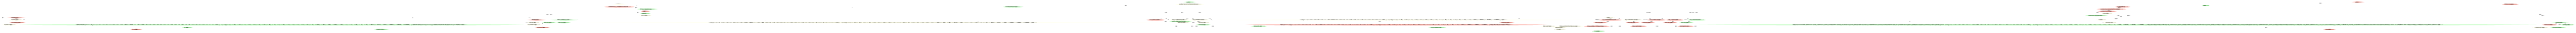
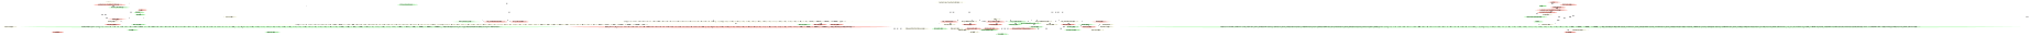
  digraph {
    fontname="DejaVu Sans Mono"
    node [fillcolor=salmon fontname="DejaVu Sans Mono" shape=ellipse style=filled]
    edge [arrowhead=diamond fontname="DejaVu Sans Mono" style=bold]
    n1 [fillcolor=lightyellow label="PrimaryExpressionContext _localctx = new PrimaryExpressionContext(_ctx,getState())@@@3@@@['1', '0', '0']"]
    n2 [label="GroupingExpressionsContext _localctx = new GroupingExpressionsContext(_ctx,getState())@@@3@@@['0', '0', '1']"]
    n3 [fillcolor=lightyellow label="_localctx = new SubqueryExpressionContext(_localctx)@@@62@@@['1', '0', '0']"]
    n4 [fillcolor=lightyellow label="_localctx = new ConstantDefaultContext(_localctx)@@@31@@@['1', '0', '0']"]
    n5 [label="_localctx = new CastContext(_localctx)@@@10@@@['1', '0', '0']"]
    n6 [fillcolor=palegreen label="_localctx = new ExtractContext(_localctx)@@@17@@@['1', '0', '0']"]
    n7 [fillcolor=palegreen label="_localctx = new CurrentDateTimeFunctionContext(_localctx)@@@24@@@['1', '0', '0']"]
    n8 [label="_localctx = new StarContext(_localctx)@@@38@@@['1', '0', '0']"]
    n9 [fillcolor=palegreen label="enterRule(_localctx,60,RULE_primaryExpression)@@@4@@@['1', '0', '0']"]
    n10 [label="_localctx = new ParenthesizedExpressionContext(_localctx)@@@80@@@['1', '0', '0']"]
    n11 [fillcolor=lightyellow label="_localctx = new DereferenceContext(_localctx)@@@73@@@['1', '0', '0']"]
    n12 [label="_localctx = new FunctionContext(_localctx)@@@55@@@['1', '0', '0']"]
    n13 [fillcolor=palegreen label="enterOuterAlt(_localctx,1)@@@10@@@['0', '0', '1']"]
    n14 [label="return _localctx@@@58@@@['0', '0', '1']"]
    n15 [fillcolor=palegreen label="enterRule(_localctx,24,RULE_groupingExpressions)@@@4@@@['0', '0', '1']"]
    n16 [fillcolor=palegreen label="enterOuterAlt(_localctx,2)@@@42@@@['0', '0', '1']"]
    n17 [label="enterOuterAlt(_localctx,7)@@@63@@@['1', '0', '0']"]
    n18 [fillcolor=palegreen label="return _localctx@@@101@@@['1', '0', '0']"]
    n19 [fillcolor=lightyellow label="enterOuterAlt(_localctx,4)@@@32@@@['1', '0', '0']"]
    n20 [fillcolor=lightyellow label="enterOuterAlt(_localctx,1)@@@11@@@['1', '0', '0']"]
    n21 [fillcolor=palegreen label="enterOuterAlt(_localctx,2)@@@18@@@['1', '0', '0']"]
    n22 [fillcolor=palegreen label="enterOuterAlt(_localctx,3)@@@25@@@['1', '0', '0']"]
    n23 [label="enterOuterAlt(_localctx,5)@@@39@@@['1', '0', '0']"]
    n24 [label="int _la@@@5@@@['1', '0', '1']"]
    n25 [label="enterOuterAlt(_localctx,9)@@@81@@@['1', '0', '0']"]
    n26 [label="enterOuterAlt(_localctx,8)@@@74@@@['1', '0', '0']"]
    n27 [label="enterOuterAlt(_localctx,6)@@@56@@@['1', '0', '0']"]
    n28 [label="RecognitionException re@@@50@@@['0', '0', '1']" shape=diamond]
    n29 [label="_errHandler.reportError(this,re)@@@52@@@['0', '0', '1']"]
    n30 [fillcolor=lightyellow label="_errHandler.recover(this,re)@@@53@@@['0', '0', '1']"]
    n31 [fillcolor=lightyellow label="_localctx.exception = re@@@51@@@['0', '0', '1']"]
    n32 [fillcolor=palegreen label="{exitRule()}@@@55@@@['0', '0', '1']"]
    n33 [label="{setState(579)_la = _input.LA(1)if ((((_la) & ~0x3f) == 0 && ((1L << _la) & ((1L << ANALYZE) | (1L << ANALYZED) | (1L << CATALOGS) | (1L << COLUMNS) | (1L << DAY) | (1L << DEBUG) | (1L << EXECUTABLE) | (1L << EXPLAIN) | (1L << FIRST) | (1L << FORMAT) | (1L << FULL) | (1L << FUNCTIONS) | (1L << GRAPHVIZ) | (1L << HOUR) | (1L << INTERVAL) | (1L << LAST) | (1L << LIMIT) | (1L << MAPPED) | (1L << MINUTE) | (1L << MONTH) | (1L << OPTIMIZED))) != 0) || ((((_la - 67)) & ~0x3f) == 0 && ((1L << (_la - 67)) & ((1L << (PARSED - 67)) | (1L << (PHYSICAL - 67)) | (1L << (PLAN - 67)) | (1L << (RLIKE - 67)) | (1L << (QUERY - 67)) | (1L << (SCHEMAS - 67)) | (1L << (SECOND - 67)) | (1L << (SHOW - 67)) | (1L << (SYS - 67)) | (1L << (TABLES - 67)) | (1L << (TEXT - 67)) | (1L << (TYPE - 67)) | (1L << (TYPES - 67)) | (1L << (VERIFY - 67)) | (1L << (YEAR - 67)) | (1L << (IDENTIFIER - 67)) | (1L << (DIGIT_IDENTIFIER - 67)) | (1L << (QUOTED_IDENTIFIER - 67)) | (1L << (BACKQUOTED_IDENTIFIER - 67)))) != 0)) {{setState(576)qualifiedName()setState(577)match(DOT)}}setState(581)match(ASTERISK)}@@@40@@@['1', '0', '0']"]
    n34 [fillcolor=palegreen label="setState(331)@@@7@@@['0', '0', '1']"]
+   n35 [fillcolor=palegreen label="setState(592)@@@7@@@['1', '0', '0']"]
    n36 [fillcolor=palegreen label="{setState(318)match(T__0)setState(327)_la = _input.LA(1)if ((((_la) & ~0x3f) == 0 && ((1L << _la) & ((1L << T__0) | (1L << ANALYZE) | (1L << ANALYZED) | (1L << CAST) | (1L << CATALOGS) | (1L << COLUMNS) | (1L << CONVERT) | (1L << CURRENT_DATE) | (1L << CURRENT_TIMESTAMP) | (1L << DAY) | (1L << DEBUG) | (1L << EXECUTABLE) | (1L << EXISTS) | (1L << EXPLAIN) | (1L << EXTRACT) | (1L << FALSE) | (1L << FIRST) | (1L << FORMAT) | (1L << FULL) | (1L << FUNCTIONS) | (1L << GRAPHVIZ) | (1L << HOUR) | (1L << INTERVAL) | (1L << LAST) | (1L << LEFT) | (1L << LIMIT) | (1L << MAPPED) | (1L << MATCH) | (1L << MINUTE) | (1L << MONTH) | (1L << NOT) | (1L << NULL) | (1L << OPTIMIZED))) != 0) || ((((_la - 67)) & ~0x3f) == 0 && ((1L << (_la - 67)) & ((1L << (PARSED - 67)) | (1L << (PHYSICAL - 67)) | (1L << (PLAN - 67)) | (1L << (RIGHT - 67)) | (1L << (RLIKE - 67)) | (1L << (QUERY - 67)) | (1L << (SCHEMAS - 67)) | (1L << (SECOND - 67)) | (1L << (SHOW - 67)) | (1L << (SYS - 67)) | (1L << (TABLES - 67)) | (1L << (TEXT - 67)) | (1L << (TRUE - 67)) | (1L << (TYPE - 67)) | (1L << (TYPES - 67)) | (1L << (VERIFY - 67)) | (1L << (YEAR - 67)) | (1L << (FUNCTION_ESC - 67)) | (1L << (DATE_ESC - 67)) | (1L << (TIME_ESC - 67)) | (1L << (TIMESTAMP_ESC - 67)) | (1L << (GUID_ESC - 67)) | (1L << (PLUS - 67)) | (1L << (MINUS - 67)) | (1L << (ASTERISK - 67)) | (1L << (PARAM - 67)) | (1L << (STRING - 67)) | (1L << (INTEGER_VALUE - 67)) | (1L << (DECIMAL_VALUE - 67)) | (1L << (IDENTIFIER - 67)) | (1L << (DIGIT_IDENTIFIER - 67)) | (1L << (QUOTED_IDENTIFIER - 67)) | (1L << (BACKQUOTED_IDENTIFIER - 67)))) != 0)) {{setState(319)expression()setState(324)_errHandler.sync(this)_la = _input.LA(1)while (_la == T__2) {{{setState(320)match(T__2)setState(321)expression()}}setState(326)_errHandler.sync(this)_la = _input.LA(1)}}}setState(329)match(T__1)}@@@11@@@['0', '0', '1']"]
    n37 [fillcolor=lightyellow label="{exitRule()}@@@98@@@['1', '0', '0']"]
    n38 [fillcolor=lightyellow label="_errHandler.sync(this)@@@8@@@['1', '0', '1']"]
    n39 [label="return _localctx@@@143@@@['0', '1', '0']"]
    n40 [label="RecognitionException re@@@93@@@['1', '0', '0']" shape=diamond]
    n41 [fillcolor=lightyellow label="_localctx.exception = re@@@94@@@['1', '0', '0']"]
    n42 [fillcolor=lightyellow label="_errHandler.reportError(this,re)@@@95@@@['1', '0', '0']"]
-   n43 [label="_errHandler.recover(this,re)@@@96@@@['1', '0', '0']"]
+   n43 [fillcolor=lightyellow label="_errHandler.recover(this,re)@@@96@@@['1', '0', '0']"]
    n44 [fillcolor=palegreen label="getInterpreter().adaptivePredict(_input,40,_ctx)@@@9@@@['0', '0', '1']" shape=diamond]
    n45 [fillcolor=lightyellow label="int _la@@@9@@@['1', '1', '0']"]
    n46 [fillcolor=lightyellow label="(((_la) & ~0x3f) == 0 && ((1L << _la) & ((1L << T__0) | (1L << ANALYZE) | (1L << ANALYZED) | (1L << CAST) | (1L << CATALOGS) | (1L << COLUMNS) | (1L << CONVERT) | (1L << CURRENT_DATE) | (1L << CURRENT_TIMESTAMP) | (1L << DAY) | (1L << DEBUG) | (1L << EXECUTABLE) | (1L << EXISTS) | (1L << EXPLAIN) | (1L << EXTRACT) | (1L << FALSE) | (1L << FIRST) | (1L << FORMAT) | (1L << FULL) | (1L << FUNCTIONS) | (1L << GRAPHVIZ) | (1L << HOUR) | (1L << INTERVAL) | (1L << LAST) | (1L << LEFT) | (1L << LIMIT) | (1L << MAPPED) | (1L << MATCH) | (1L << MINUTE) | (1L << MONTH) | (1L << NOT) | (1L << NULL) | (1L << OPTIMIZED))) != 0) || ((((_la - 67)) & ~0x3f) == 0 && ((1L << (_la - 67)) & ((1L << (PARSED - 67)) | (1L << (PHYSICAL - 67)) | (1L << (PLAN - 67)) | (1L << (RIGHT - 67)) | (1L << (RLIKE - 67)) | (1L << (QUERY - 67)) | (1L << (SCHEMAS - 67)) | (1L << (SECOND - 67)) | (1L << (SHOW - 67)) | (1L << (SYS - 67)) | (1L << (TABLES - 67)) | (1L << (TEXT - 67)) | (1L << (TRUE - 67)) | (1L << (TYPE - 67)) | (1L << (TYPES - 67)) | (1L << (VERIFY - 67)) | (1L << (YEAR - 67)) | (1L << (FUNCTION_ESC - 67)) | (1L << (DATE_ESC - 67)) | (1L << (TIME_ESC - 67)) | (1L << (TIMESTAMP_ESC - 67)) | (1L << (GUID_ESC - 67)) | (1L << (PLUS - 67)) | (1L << (MINUS - 67)) | (1L << (ASTERISK - 67)) | (1L << (PARAM - 67)) | (1L << (STRING - 67)) | (1L << (INTEGER_VALUE - 67)) | (1L << (DECIMAL_VALUE - 67)) | (1L << (IDENTIFIER - 67)) | (1L << (DIGIT_IDENTIFIER - 67)) | (1L << (QUOTED_IDENTIFIER - 67)) | (1L << (BACKQUOTED_IDENTIFIER - 67)))) != 0)@@@16@@@['0', '0', '1']" shape=diamond]
    n47 [fillcolor=palegreen label="{setState(590)_errHandler.sync(this)switch (getInterpreter().adaptivePredict(_input,79,_ctx)) {case 1:{_localctx = new CastContext(_localctx)_ctx = _localctx_prevctx = _localctxsetState(570)castExpression()}breakcase 2:{_localctx = new ExtractContext(_localctx)_ctx = _localctx_prevctx = _localctxsetState(571)extractExpression()}breakcase 3:{_localctx = new CurrentDateTimeFunctionContext(_localctx)_ctx = _localctx_prevctx = _localctxsetState(572)builtinDateTimeFunction()}breakcase 4:{_localctx = new ConstantDefaultContext(_localctx)_ctx = _localctx_prevctx = _localctxsetState(573)constant()}breakcase 5:{_localctx = new StarContext(_localctx)_ctx = _localctx_prevctx = _localctxsetState(577)_la = _input.LA(1)if ((((_la) & ~0x3f) == 0 && ((1L << _la) & ((1L << ANALYZE) | (1L << ANALYZED) | (1L << CATALOGS) | (1L << COLUMNS) | (1L << DAY) | (1L << DEBUG) | (1L << EXECUTABLE) | (1L << EXPLAIN) | (1L << FIRST) | (1L << FORMAT) | (1L << FULL) | (1L << FUNCTIONS) | (1L << GRAPHVIZ) | (1L << HOUR) | (1L << INTERVAL) | (1L << LAST) | (1L << LIMIT) | (1L << MAPPED) | (1L << MINUTE) | (1L << MONTH) | (1L << OPTIMIZED))) != 0) || ((((_la - 67)) & ~0x3f) == 0 && ((1L << (_la - 67)) & ((1L << (PARSED - 67)) | (1L << (PHYSICAL - 67)) | (1L << (PLAN - 67)) | (1L << (RLIKE - 67)) | (1L << (QUERY - 67)) | (1L << (SCHEMAS - 67)) | (1L << (SECOND - 67)) | (1L << (SHOW - 67)) | (1L << (SYS - 67)) | (1L << (TABLES - 67)) | (1L << (TEXT - 67)) | (1L << (TYPE - 67)) | (1L << (TYPES - 67)) | (1L << (VERIFY - 67)) | (1L << (YEAR - 67)) | (1L << (IDENTIFIER - 67)) | (1L << (DIGIT_IDENTIFIER - 67)) | (1L << (QUOTED_IDENTIFIER - 67)) | (1L << (BACKQUOTED_IDENTIFIER - 67)))) != 0)) {{setState(574)qualifiedName()setState(575)match(DOT)}}setState(579)match(ASTERISK)}breakcase 6:{_localctx = new FunctionContext(_localctx)_ctx = _localctx_prevctx = _localctxsetState(580)functionExpression()}breakcase 7:{_localctx = new SubqueryExpressionContext(_localctx)_ctx = _localctx_prevctx = _localctxsetState(581)match(T__0)setState(582)query()setState(583)match(T__1)}breakcase 8:{_localctx = new DereferenceContext(_localctx)_ctx = _localctx_prevctx = _localctxsetState(585)qualifiedName()}breakcase 9:{_localctx = new ParenthesizedExpressionContext(_localctx)_ctx = _localctx_prevctx = _localctxsetState(586)match(T__0)setState(587)expression()setState(588)match(T__1)}break_ctx.stop = _input.LT(-1)setState(597)_errHandler.sync(this)_alt = getInterpreter().adaptivePredict(_input,80,_ctx)while (_alt != 2 && _alt != org.antlr.v4.runtime.atn.ATN.INVALID_ALT_NUMBER) {if (_alt == 1) {if (_parseListeners != null) triggerExitRuleEvent()_prevctx = _localctx{{_localctx = new CastOperatorExpressionContext(new PrimaryExpressionContext(_parentctx,_parentState))pushNewRecursionContext(_localctx,_startState,RULE_primaryExpression)setState(592)if (!(precpred(_ctx,9))) throw new FailedPredicateException(this,\"precpred(_ctx, 9)\")setState(593)match(CAST_OP)setState(594)dataType()}}}setState(599)_errHandler.sync(this)_alt = getInterpreter().adaptivePredict(_input,80,_ctx)}}@@@13@@@['0', '1', '0']"]
-   n48 [fillcolor=lightyellow label="int _alt@@@11@@@['0', '1', '0']"]
+   n48 [fillcolor=palegreen label="int _alt@@@11@@@['0', '1', '0']"]
    n49 [fillcolor=lightyellow label="(((_la) & ~0x3f) == 0 && ((1L << _la) & ((1L << ANALYZE) | (1L << ANALYZED) | (1L << CATALOGS) | (1L << COLUMNS) | (1L << DAY) | (1L << DEBUG) | (1L << EXECUTABLE) | (1L << EXPLAIN) | (1L << FIRST) | (1L << FORMAT) | (1L << FULL) | (1L << FUNCTIONS) | (1L << GRAPHVIZ) | (1L << HOUR) | (1L << INTERVAL) | (1L << LAST) | (1L << LIMIT) | (1L << MAPPED) | (1L << MINUTE) | (1L << MONTH) | (1L << OPTIMIZED))) != 0) || ((((_la - 67)) & ~0x3f) == 0 && ((1L << (_la - 67)) & ((1L << (PARSED - 67)) | (1L << (PHYSICAL - 67)) | (1L << (PLAN - 67)) | (1L << (RLIKE - 67)) | (1L << (QUERY - 67)) | (1L << (SCHEMAS - 67)) | (1L << (SECOND - 67)) | (1L << (SHOW - 67)) | (1L << (SYS - 67)) | (1L << (TABLES - 67)) | (1L << (TEXT - 67)) | (1L << (TYPE - 67)) | (1L << (TYPES - 67)) | (1L << (VERIFY - 67)) | (1L << (YEAR - 67)) | (1L << (IDENTIFIER - 67)) | (1L << (DIGIT_IDENTIFIER - 67)) | (1L << (QUOTED_IDENTIFIER - 67)) | (1L << (BACKQUOTED_IDENTIFIER - 67)))) != 0)@@@43@@@['1', '0', '0']" shape=diamond]
    n50 [fillcolor=palegreen label="{setState(330)expression()}@@@43@@@['0', '0', '1']"]
    n51 [label="{setState(583)match(T__0)setState(584)query()setState(585)match(T__1)}@@@64@@@['1', '0', '0']"]
    n52 [fillcolor=lightyellow label="{setState(587)qualifiedName()}@@@75@@@['1', '0', '0']"]
    n53 [fillcolor=lightyellow label="groupingExpressions['0', '0', '1']" shape=diamond]
    n54 [fillcolor=lightyellow label="{unrollRecursionContexts(_parentctx)}@@@140@@@['0', '1', '0']"]
    n55 [fillcolor=palegreen label="_localctx.exception = re@@@136@@@['0', '1', '0']"]
    n56 [fillcolor=palegreen label="_errHandler.reportError(this,re)@@@137@@@['0', '1', '0']"]
    n57 [fillcolor=palegreen label="{setState(572)castExpression()}@@@12@@@['1', '0', '0']"]
    n58 [label="_errHandler.recover(this,re)@@@138@@@['0', '1', '0']"]
    n59 [fillcolor=lightyellow label="{setState(575)constant()}@@@33@@@['1', '0', '0']"]
    n60 [label="int _parentState = getState()@@@4@@@['0', '1', '0']"]
    n61 [label="PrimaryExpressionContext _localctx = new PrimaryExpressionContext(_ctx,_parentState)@@@5@@@['0', '1', '0']"]
    n62 [fillcolor=lightyellow label="enterOuterAlt(_localctx,1)@@@12@@@['0', '1', '0']"]
    n63 [fillcolor=palegreen label="enterRecursionRule(_localctx,60,RULE_primaryExpression,_p)@@@8@@@['0', '1', '0']"]
    n64 [label="PrimaryExpressionContext _prevctx = _localctx@@@6@@@['0', '1', '0']"]
    n65 [label="{setState(582)functionExpression()}@@@57@@@['1', '0', '0']"]
    n66 [fillcolor=palegreen label="RecognitionException re@@@135@@@['0', '1', '0']" shape=diamond]
    n67 [label="{setState(573)extractExpression()}@@@19@@@['1', '0', '0']"]
    n68 [fillcolor=palegreen label="{setState(574)builtinDateTimeFunction()}@@@26@@@['1', '0', '0']"]
    n69 [fillcolor=lightyellow label="{setState(588)match(T__0)setState(589)expression()setState(590)match(T__1)}@@@82@@@['1', '0', '0']"]
    n70 [label="primaryExpression['0', '1', '0']" shape=diamond]
    n71 [fillcolor=palegreen label="int _p@@@2@@@['0', '1', '0']" shape=box]
    n72 [label="ParserRuleContext _parentctx = _ctx@@@3@@@['0', '1', '0']"]
-   n73 [fillcolor=palegreen label="primaryExpression['1', '0', '0']" shape=diamond]
    n74 [fillcolor=lightyellow label="int _startState = 60@@@7@@@['0', '1', '0']"]
    n1 -> n2 [label=0 style=dashed]
    n1 -> n3 [arrowhead=normal label=_localctx style=solid]
    n1 -> n4 [label=_localctx style=solid]
    n1 -> n5 [label=_localctx style=solid]
    n1 -> n6 [label=_localctx style=solid]
    n1 -> n7 [arrowhead=normal label=_localctx style=solid]
    n1 -> n8 [arrowhead=normal label=_localctx style=solid]
    n1 -> n9 [label=_localctx style=solid]
    n1 -> n9
    n1 -> n10 [label=_localctx style=solid]
    n1 -> n11 [arrowhead=normal label=_localctx style=solid]
    n1 -> n12 [label=_localctx style=solid]
    n2 -> n13 [arrowhead=normal label=_localctx style=solid]
    n2 -> n14 [arrowhead=normal label=_localctx style=solid]
    n2 -> n15 [label=_localctx style=solid]
    n2 -> n15 [arrowhead=normal]
    n2 -> n16 [label=_localctx style=solid]
    n3 -> n17 [arrowhead=normal]
    n3 -> n17 [arrowhead=normal label=_localctx style=solid]
    n3 -> n18 [label=_localctx style=solid]
    n4 -> n18 [arrowhead=normal label=_localctx style=solid]
    n4 -> n19 [arrowhead=normal label=_localctx style=solid]
    n4 -> n19
    n5 -> n13 [arrowhead=normal label=0 style=dashed]
    n5 -> n18 [arrowhead=normal label=_localctx style=solid]
    n5 -> n20
    n5 -> n20 [arrowhead=normal label=_localctx style=solid]
    n6 -> n18 [label=_localctx style=solid]
    n6 -> n21
    n6 -> n21 [arrowhead=normal label=_localctx style=solid]
    n7 -> n18 [arrowhead=normal label=_localctx style=solid]
    n7 -> n22 [arrowhead=normal label=_localctx style=solid]
    n7 -> n22 [arrowhead=normal]
    n8 -> n18 [arrowhead=normal label=_localctx style=solid]
    n8 -> n23 [label=_localctx style=solid]
    n8 -> n23 [arrowhead=normal]
    n9 -> n15 [arrowhead=normal label=0 style=dashed]
    n9 -> n24
    n10 -> n18 [label=_localctx style=solid]
    n10 -> n25 [arrowhead=normal label=_localctx style=solid]
    n10 -> n25 [arrowhead=normal]
    n11 -> n16 [label=0 style=dashed]
    n11 -> n18 [arrowhead=normal label=_localctx style=solid]
    n11 -> n26 [label=_localctx style=solid]
    n11 -> n26
    n12 -> n18 [arrowhead=normal label=_localctx style=solid]
    n12 -> n27 [label=_localctx style=solid]
    n12 -> n27
    n13 -> n36
    n15 -> n24
    n16 -> n50 [arrowhead=normal]
    n17 -> n51
    n19 -> n22
    n20 -> n57 [arrowhead=normal]
    n21 -> n67 [arrowhead=normal]
    n22 -> n68
    n23 -> n33 [arrowhead=normal]
    n24 -> n33 [arrowhead=normal label=_la style=solid]
    n24 -> n34
+   n24 -> n35 [arrowhead=normal]
    n24 -> n36 [arrowhead=normal label=_la style=solid]
    n25 -> n69 [arrowhead=normal]
    n26 -> n52
    n27 -> n65 [arrowhead=normal]
    n28 -> n29 [label=true style=dotted]
    n28 -> n30 [arrowhead=normal label=true style=dotted]
    n28 -> n31 [label=true style=dotted]
    n28 -> n31
    n29 -> n30
    n30 -> n32
    n31 -> n29
    n32 -> n14
    n32 -> n50 [arrowhead=normal]
    n33 -> n37
    n34 -> n38
+   n35 -> n34 [label=0 style=dashed]
+   n35 -> n38 [arrowhead=normal]
    n36 -> n32
    n37 -> n18 [arrowhead=normal]
    n38 -> n44
    n38 -> n45
    n40 -> n41
    n40 -> n41 [label=true style=dotted]
    n40 -> n42 [label=true style=dotted]
    n40 -> n43 [label=true style=dotted]
    n41 -> n42
    n42 -> n43 [arrowhead=normal]
    n43 -> n37 [arrowhead=normal]
    n44 -> n13
    n44 -> n13 [label=true style=dotted]
    n44 -> n16
    n44 -> n16 [label=true style=dotted]
    n44 -> n46 [label=true style=dotted]
    n45 -> n3 [arrowhead=normal]
    n45 -> n3 [label=true style=dotted]
    n45 -> n4 [label=true style=dotted]
    n45 -> n4
    n45 -> n5
    n45 -> n5 [label=true style=dotted]
    n45 -> n6
    n45 -> n6 [label=true style=dotted]
    n45 -> n7 [arrowhead=normal label=true style=dotted]
    n45 -> n7
    n45 -> n8
    n45 -> n8 [label=true style=dotted]
    n45 -> n10 [arrowhead=normal]
    n45 -> n10 [label=true style=dotted]
    n45 -> n11
    n45 -> n11 [arrowhead=normal label=true style=dotted]
    n45 -> n12 [label=true style=dotted]
    n45 -> n12
    n45 -> n17 [arrowhead=normal label=true style=dotted]
    n45 -> n19 [arrowhead=normal label=true style=dotted]
    n45 -> n20 [arrowhead=normal label=true style=dotted]
    n45 -> n21 [arrowhead=normal label=true style=dotted]
    n45 -> n22 [arrowhead=normal label=true style=dotted]
    n45 -> n23 [arrowhead=normal label=true style=dotted]
    n45 -> n25 [arrowhead=normal label=alt style=dotted]
    n45 -> n26 [label=_startState style=dotted]
    n45 -> n27 [label=true style=dotted]
    n45 -> n44 [label=0 style=dashed]
    n45 -> n47 [label=_la style=solid]
    n45 -> n48 [arrowhead=normal]
    n45 -> n49 [arrowhead=normal label=true style=dotted]
    n47 -> n39 [label=_localctx style=solid]
    n47 -> n54 [arrowhead=normal]
    n48 -> n47 [label=_alt style=solid]
    n48 -> n62 [arrowhead=normal]
    n51 -> n37
    n52 -> n37
    n53 -> n2
    n54 -> n39
    n55 -> n56 [arrowhead=normal]
    n57 -> n37 [arrowhead=normal]
    n58 -> n54
    n58 -> n56 [arrowhead=normal]
    n59 -> n37 [arrowhead=normal]
    n60 -> n47 [label=_parentState style=solid]
    n60 -> n61 [label=_parentState style=solid]
    n60 -> n61
    n61 -> n47 [label=_localctx style=solid]
    n61 -> n62 [label=_localctx style=solid]
    n61 -> n63 [label=_localctx style=solid]
    n61 -> n64 [arrowhead=normal]
    n61 -> n64 [arrowhead=normal label=_localctx style=solid]
    n62 -> n47
    n63 -> n45
    n64 -> n74
    n65 -> n37 [arrowhead=normal]
    n66 -> n55 [arrowhead=normal label=true style=dotted]
    n66 -> n55
    n66 -> n56 [label=_parentctx style=dotted]
    n66 -> n58 [arrowhead=normal label=true style=solid]
    n67 -> n37 [arrowhead=normal]
    n68 -> n37
    n69 -> n37
    n70 -> n71 [arrowhead=normal label=_localctx style=dotted]
    n70 -> n72
    n71 -> n63 [arrowhead=normal label=_p style=solid]
    n72 -> n47 [arrowhead=normal label=_parentctx style=solid]
    n72 -> n54 [label=_parentctx style=solid]
    n72 -> n60 [arrowhead=normal]
-   n73 -> n1
    n74 -> n47 [arrowhead=normal label=_startState style=solid]
    n74 -> n63
  }
